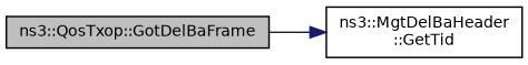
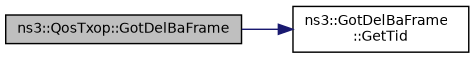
  digraph {
    rankdir=LR
    node [color=black fontname=Helvetica fontsize=10 shape=record style=filled]
    n1 [fillcolor=grey75 fontcolor=black height=0.2 label="ns3::QosTxop::GotDelBaFrame" width=0.4]
-   n2 [fillcolor=white height=0.2 label="ns3::MgtDelBaHeader\l::GetTid" width=0.4]
+   n2 [fillcolor=white height=0.2 label="ns3::GotDelBaFrame\l::GetTid" width=0.4]
    n1 -> n2 [color=midnightblue fontname=Helvetica fontsize=10 labelfontname=Helvetica labelfontsize=10 style=solid]
  }
